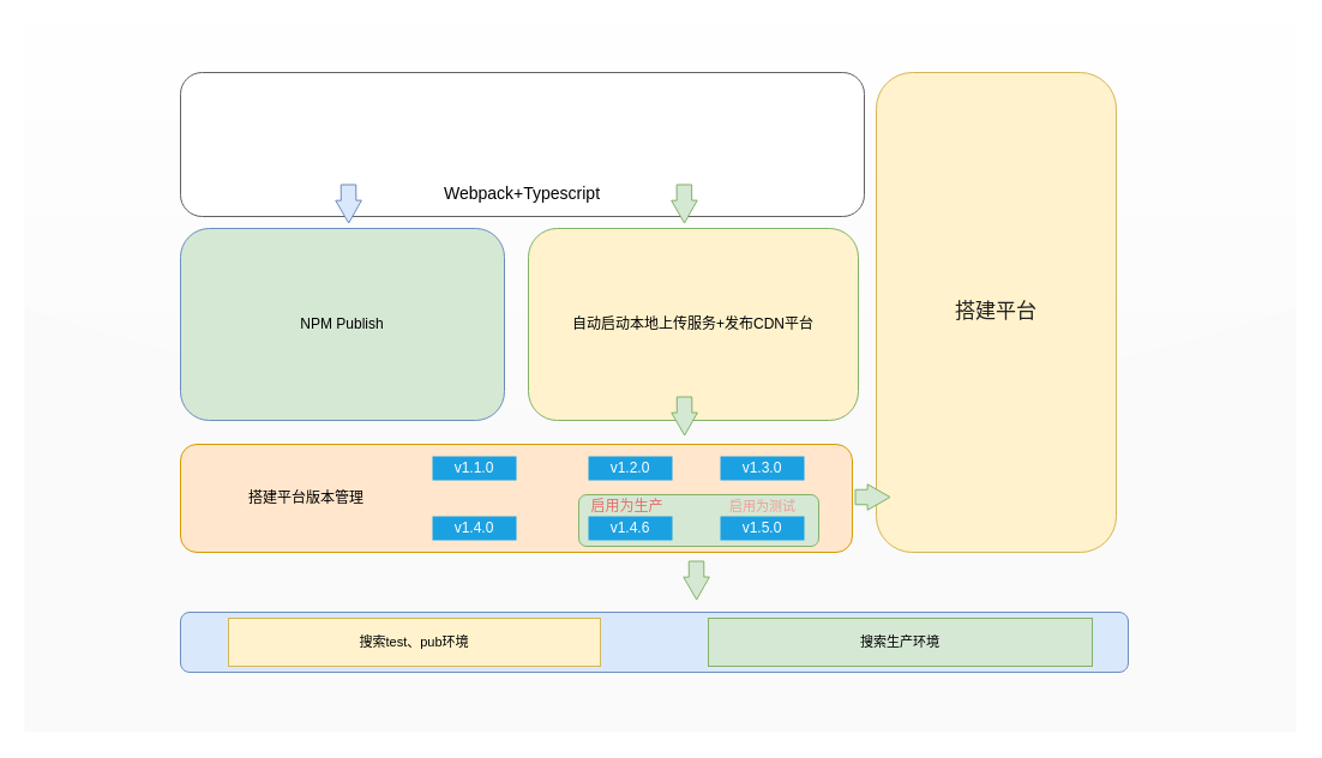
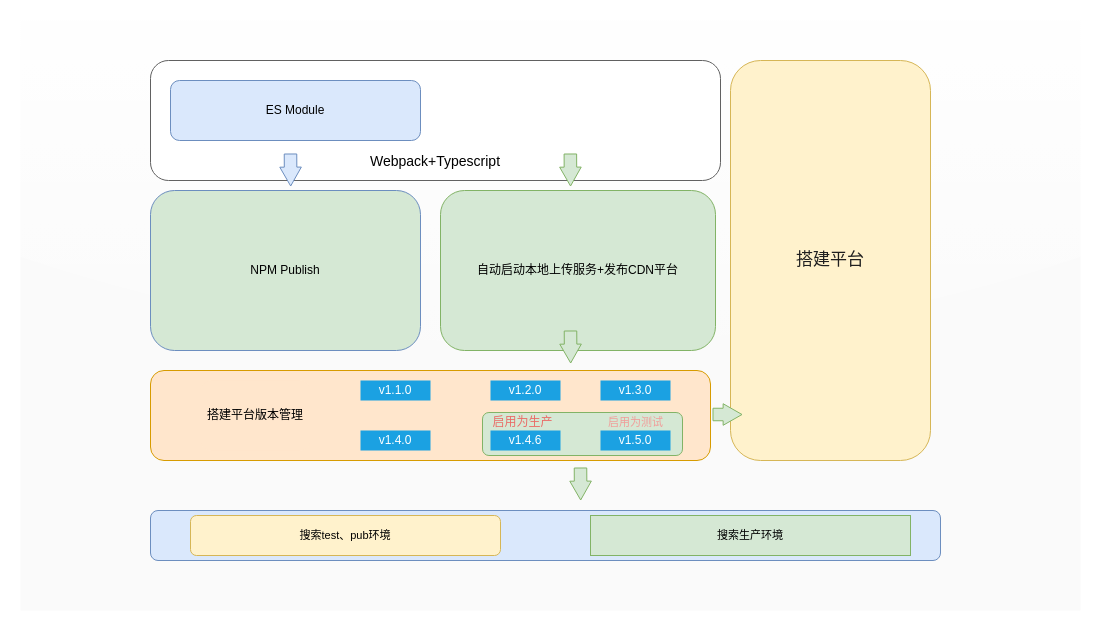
  <mxCell id="0" />
  <mxCell id="1" parent="0" />
  <mxCell id="2" value="0" style="rounded=0.5;whiteSpace=wrap;html=1;strokeColor=none;fillColor=#fafafa;shadow=0;sketch=0;glass=1;" vertex="1" parent="1"><mxGeometry x="20" y="20" width="1060" height="590" as="geometry" /></mxCell>
  <mxCell id="3" value="&lt;p style=&quot;line-height: 2.9; font-size: 14px;&quot;&gt;&lt;br&gt;&lt;br&gt;Webpack+Typescript&lt;/p&gt;" style="rounded=1;whiteSpace=wrap;html=1;strokeColor=#616161;" vertex="1" parent="1"><mxGeometry x="150" y="60" width="570" height="120" as="geometry" /></mxCell>
  <mxCell id="4" value="" style="group" vertex="1" connectable="0" parent="1"><mxGeometry x="170" y="80" width="550" height="60" as="geometry" /></mxCell>
+ <mxCell id="5" value="ES Module" style="rounded=1;whiteSpace=wrap;html=1;fillColor=#dae8fc;strokeColor=#6c8ebf;" vertex="1" parent="4"><mxGeometry width="250.0" height="60" as="geometry" /></mxCell>
  <mxCell id="6" value="NPM Publish" style="rounded=1;whiteSpace=wrap;html=1;fillColor=#d5e8d4;strokeColor=#6c8ebf;" vertex="1" parent="1"><mxGeometry x="150" y="190" width="270" height="160" as="geometry" /></mxCell>
- <mxCell id="7" value="自动启动本地上传服务+发布CDN平台" style="rounded=1;whiteSpace=wrap;html=1;fillColor=#fff2cc;strokeColor=#82b366;" vertex="1" parent="1"><mxGeometry x="440" y="190" width="275" height="160" as="geometry" /></mxCell>
+ <mxCell id="7" value="自动启动本地上传服务+发布CDN平台" style="rounded=1;whiteSpace=wrap;html=1;fillColor=#d5e8d4;strokeColor=#82b366;" vertex="1" parent="1"><mxGeometry x="440" y="190" width="275" height="160" as="geometry" /></mxCell>
  <mxCell id="8" value="" style="rounded=1;whiteSpace=wrap;html=1;" vertex="1" parent="1"><mxGeometry x="480" y="370" width="120" height="60" as="geometry" /></mxCell>
  <mxCell id="9" value="" style="rounded=1;whiteSpace=wrap;html=1;fillColor=#ffe6cc;strokeColor=#d79b00;" vertex="1" parent="1"><mxGeometry x="150" y="370" width="560" height="90" as="geometry" /></mxCell>
  <mxCell id="10" value="搭建平台版本管理" style="rounded=1;whiteSpace=wrap;html=1;fillColor=#ffe6cc;strokeColor=none;" vertex="1" parent="1"><mxGeometry x="200" y="380" width="110" height="70" as="geometry" /></mxCell>
  <mxCell id="11" value="" style="rounded=1;whiteSpace=wrap;html=1;labelBackgroundColor=#EA6B66;strokeColor=#d6b656;fontSize=11;fillColor=#fff2cc;" vertex="1" parent="1"><mxGeometry x="730" y="60" width="200" height="400" as="geometry" /></mxCell>
  <mxCell id="12" value="" style="group" vertex="1" connectable="0" parent="1"><mxGeometry x="380" y="380" width="270" height="20" as="geometry" /></mxCell>
  <mxCell id="13" value="v1.3.0" style="rounded=0;whiteSpace=wrap;html=1;strokeColor=none;fillColor=#1ba1e2;fontColor=#ffffff;" vertex="1" parent="12"><mxGeometry x="220" width="70" height="20" as="geometry" /></mxCell>
  <mxCell id="14" value="v1.2.0" style="rounded=0;whiteSpace=wrap;html=1;strokeColor=none;fillColor=#1ba1e2;fontColor=#ffffff;" vertex="1" parent="12"><mxGeometry x="110" width="70" height="20" as="geometry" /></mxCell>
  <mxCell id="15" value="v1.1.0" style="rounded=0;whiteSpace=wrap;html=1;strokeColor=none;fillColor=#1ba1e2;fontColor=#ffffff;" vertex="1" parent="12"><mxGeometry x="-20" width="70" height="20" as="geometry" /></mxCell>
  <mxCell id="16" value="" style="rounded=1;whiteSpace=wrap;html=1;labelBackgroundColor=none;strokeColor=#6c8ebf;fontSize=11;fillColor=#dae8fc;" vertex="1" parent="1"><mxGeometry x="150" y="510" width="790" height="50" as="geometry" /></mxCell>
- <mxCell id="17" value="搜索test、pub环境" style="whiteSpace=wrap;html=1;labelBackgroundColor=none;strokeColor=#d6b656;fontSize=11;fillColor=#fff2cc;rounded=0;" vertex="1" parent="1"><mxGeometry x="190" y="515" width="310" height="40" as="geometry" /></mxCell>
+ <mxCell id="17" value="搜索test、pub环境" style="rounded=1;whiteSpace=wrap;html=1;labelBackgroundColor=none;strokeColor=#d6b656;fontSize=11;fillColor=#fff2cc;" vertex="1" parent="1"><mxGeometry x="190" y="515" width="310" height="40" as="geometry" /></mxCell>
  <mxCell id="18" value="搜索生产环境" style="whiteSpace=wrap;html=1;labelBackgroundColor=none;strokeColor=#82b366;fontSize=11;fillColor=#d5e8d4;rounded=0;" vertex="1" parent="1"><mxGeometry x="590" y="515" width="320" height="40" as="geometry" /></mxCell>
  <mxCell id="19" value="v1.4.0" style="rounded=0;whiteSpace=wrap;html=1;strokeColor=none;fillColor=#1ba1e2;fontColor=#ffffff;" vertex="1" parent="1"><mxGeometry x="360" y="430" width="70" height="20" as="geometry" /></mxCell>
  <mxCell id="20" value="" style="shape=flexArrow;endArrow=classic;html=1;rounded=0;fontSize=11;fontColor=#FFFFFF;entryX=0.255;entryY=0.991;entryDx=0;entryDy=0;entryPerimeter=0;fillColor=#dae8fc;strokeColor=#6c8ebf;endWidth=8.031;endSize=5.956;width=12.523;" edge="1" parent="1"><mxGeometry width="50" height="50" relative="1" as="geometry"><mxPoint x="290" y="153" as="sourcePoint" /><mxPoint x="290.18" y="186" as="targetPoint" /><Array as="points" /></mxGeometry></mxCell>
  <mxCell id="21" value="" style="shape=flexArrow;endArrow=classic;html=1;rounded=0;fontSize=11;fontColor=#FFFFFF;entryX=0.255;entryY=0.991;entryDx=0;entryDy=0;entryPerimeter=0;fillColor=#d5e8d4;strokeColor=#82b366;endWidth=8.031;endSize=5.956;width=12.523;" edge="1" parent="1"><mxGeometry width="50" height="50" relative="1" as="geometry"><mxPoint x="569.86" y="153" as="sourcePoint" /><mxPoint x="570.04" y="186" as="targetPoint" /><Array as="points" /></mxGeometry></mxCell>
  <mxCell id="22" value="" style="shape=flexArrow;endArrow=classic;html=1;rounded=0;fontSize=11;fontColor=#FFFFFF;entryX=0.255;entryY=0.991;entryDx=0;entryDy=0;entryPerimeter=0;fillColor=#d5e8d4;strokeColor=#82b366;endWidth=8.031;endSize=5.956;width=12.523;" edge="1" parent="1"><mxGeometry width="50" height="50" relative="1" as="geometry"><mxPoint x="570" y="330" as="sourcePoint" /><mxPoint x="570.18" y="363" as="targetPoint" /><Array as="points" /></mxGeometry></mxCell>
  <mxCell id="23" value="" style="group" vertex="1" connectable="0" parent="1"><mxGeometry x="380" y="407" width="300" height="103" as="geometry" /></mxCell>
  <mxCell id="24" value="" style="rounded=1;whiteSpace=wrap;html=1;labelBackgroundColor=none;strokeColor=#82b366;fontSize=11;fillColor=#d5e8d4;" vertex="1" parent="23"><mxGeometry x="102" y="5" width="200" height="43" as="geometry" /></mxCell>
  <mxCell id="25" value="&lt;font style=&quot;font-size: 11px;&quot; color=&quot;#f19c99&quot;&gt;启用为测试&lt;/font&gt;" style="text;html=1;strokeColor=none;fillColor=none;align=center;verticalAlign=middle;whiteSpace=wrap;rounded=0;" vertex="1" parent="23"><mxGeometry x="222.5" width="65" height="30" as="geometry" /></mxCell>
  <mxCell id="26" value="&lt;font color=&quot;#ea6b66&quot;&gt;启用为生产&lt;/font&gt;" style="text;html=1;strokeColor=none;fillColor=none;align=center;verticalAlign=middle;whiteSpace=wrap;rounded=0;" vertex="1" parent="23"><mxGeometry x="110" width="65" height="30" as="geometry" /></mxCell>
  <mxCell id="27" value="" style="group" vertex="1" connectable="0" parent="23"><mxGeometry y="23" width="300" height="37" as="geometry" /></mxCell>
  <mxCell id="28" value="v1.4.6" style="rounded=0;whiteSpace=wrap;html=1;strokeColor=none;fillColor=#1ba1e2;fontColor=#ffffff;" vertex="1" parent="27"><mxGeometry x="110" width="70" height="20" as="geometry" /></mxCell>
  <mxCell id="29" value="v1.5.0" style="rounded=0;whiteSpace=wrap;html=1;strokeColor=none;fillColor=#1ba1e2;fontColor=#ffffff;" vertex="1" parent="23"><mxGeometry x="220" y="23" width="70" height="20" as="geometry" /></mxCell>
  <mxCell id="30" value="" style="shape=flexArrow;endArrow=classic;html=1;rounded=0;fontSize=11;fontColor=#FFFFFF;entryX=0.255;entryY=0.991;entryDx=0;entryDy=0;entryPerimeter=0;fillColor=#d5e8d4;strokeColor=#82b366;endWidth=8.031;endSize=5.956;width=12.523;" edge="1" parent="23"><mxGeometry width="50" height="50" relative="1" as="geometry"><mxPoint x="200" y="60.0" as="sourcePoint" /><mxPoint x="200.18" y="93.0" as="targetPoint" /><Array as="points" /></mxGeometry></mxCell>
  <mxCell id="31" value="" style="shape=flexArrow;endArrow=classic;html=1;rounded=0;fontSize=11;fontColor=#FFFFFF;fillColor=#d5e8d4;strokeColor=#82b366;endWidth=8.031;endSize=5.956;width=12.523;" edge="1" parent="1"><mxGeometry width="50" height="50" relative="1" as="geometry"><mxPoint x="712" y="414" as="sourcePoint" /><mxPoint x="742" y="414" as="targetPoint" /><Array as="points" /></mxGeometry></mxCell>
  <mxCell id="32" value="搭建平台" style="text;html=1;strokeColor=none;fillColor=none;align=center;verticalAlign=middle;whiteSpace=wrap;rounded=0;labelBackgroundColor=none;fontSize=17;fontColor=#1F1F1F;" vertex="1" parent="1"><mxGeometry x="790" y="245" width="80" height="30" as="geometry" /></mxCell>
